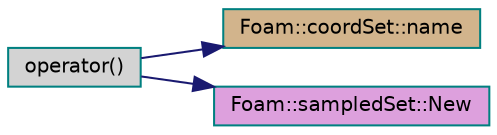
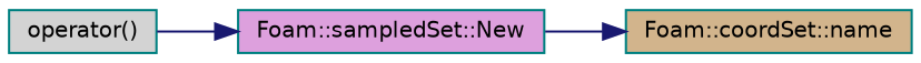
  digraph {
    rankdir=LR
    node [color=teal fontname=Helvetica fontsize=10 shape=record style=filled]
    edge [color=midnightblue fontname=Helvetica fontsize=10 labelfontname=Helvetica labelfontsize=10 style=solid]
    n1 [fillcolor=lightgrey fontcolor=black height=0.2 label="operator()" width=0.4]
    n2 [fillcolor=tan height=0.2 label="Foam::coordSet::name" width=0.4]
    n3 [fillcolor=plum height=0.2 label="Foam::sampledSet::New" width=0.4]
-   n1 -> n2
+   n3 -> n2
    n1 -> n3
  }
